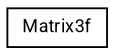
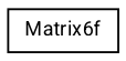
  digraph {
    rankdir=LR
    fontname=Roboto
-   n1 [color=black fillcolor=white fontname=Roboto fontsize=10 height=0.2 label=Matrix3f shape=record style=filled width=0.4]
+   n1 [color=black fillcolor=white fontname=Roboto fontsize=10 height=0.2 label=Matrix6f shape=record style=filled width=0.4]
  }
